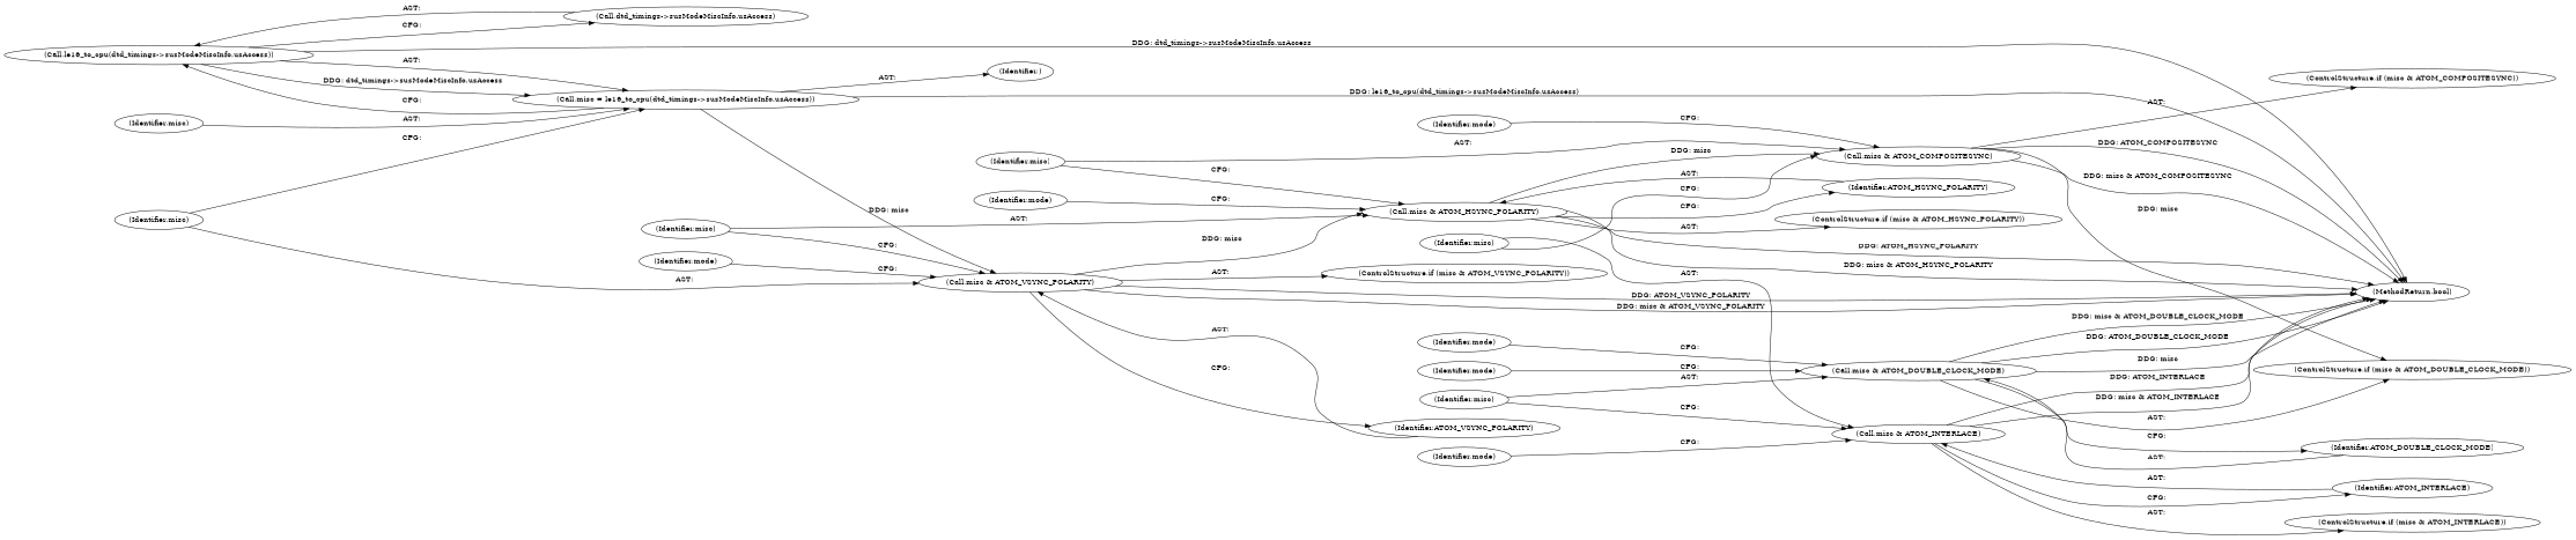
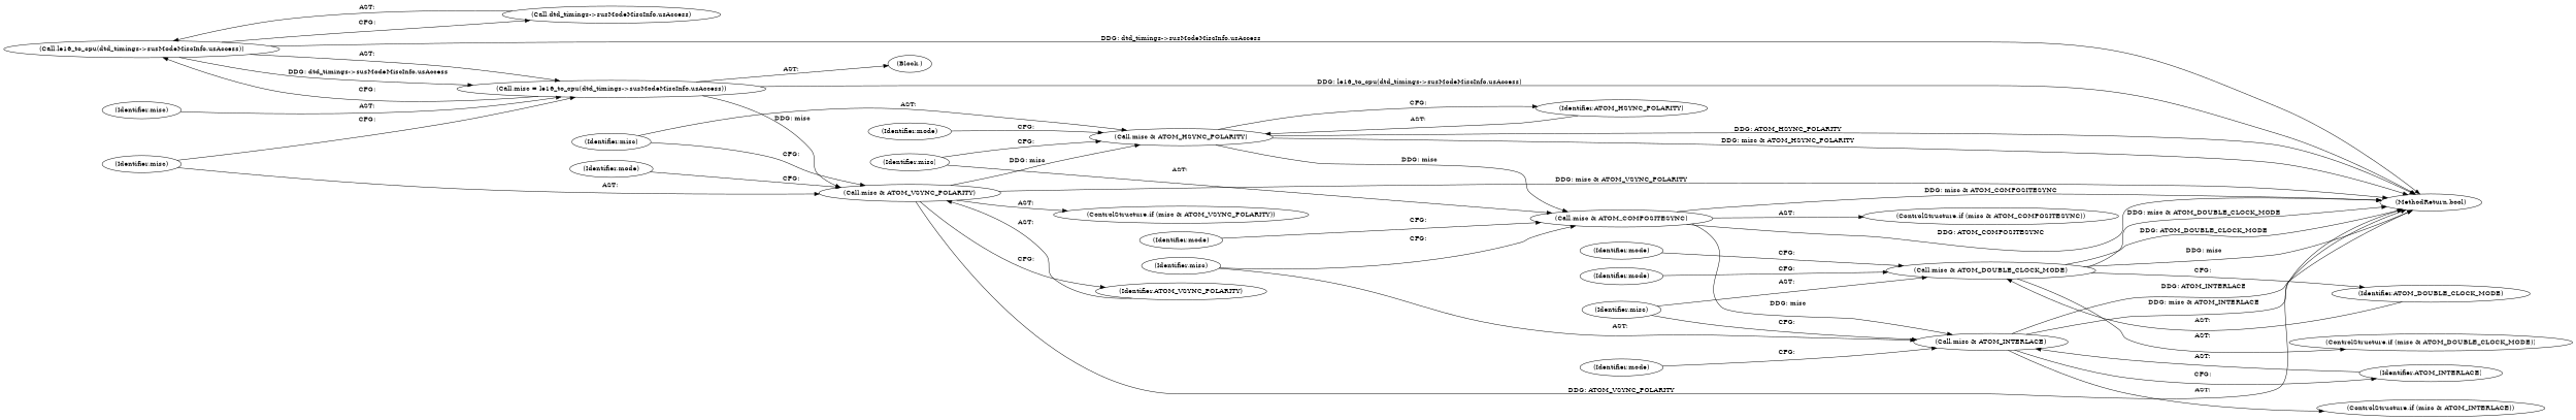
  digraph {
    rankdir=LR
    n1 [label="(Call,le16_to_cpu(dtd_timings->susModeMiscInfo.usAccess))"]
    n2 [label="(Call,misc = le16_to_cpu(dtd_timings->susModeMiscInfo.usAccess))"]
    n3 [label="(MethodReturn,bool)"]
    n4 [label="(Call,dtd_timings->susModeMiscInfo.usAccess)"]
    n5 [label="(Call,misc & ATOM_VSYNC_POLARITY)"]
-   n6 [label="(Identifier,)"]
+   n6 [label="(Block,)"]
    n7 [label="(Call,misc & ATOM_HSYNC_POLARITY)"]
    n8 [label="(ControlStructure,if (misc & ATOM_VSYNC_POLARITY))"]
    n9 [label="(Identifier,ATOM_VSYNC_POLARITY)"]
    n10 [label="(Call,misc & ATOM_COMPOSITESYNC)"]
-   n11 [label="(ControlStructure,if (misc & ATOM_HSYNC_POLARITY))"]
    n12 [label="(Identifier,ATOM_HSYNC_POLARITY)"]
    n13 [label="(Call,misc & ATOM_INTERLACE)"]
    n14 [label="(ControlStructure,if (misc & ATOM_COMPOSITESYNC))"]
    n15 [label="(Identifier,ATOM_INTERLACE)"]
    n16 [label="(ControlStructure,if (misc & ATOM_INTERLACE))"]
    n17 [label="(Call,misc & ATOM_DOUBLE_CLOCK_MODE)"]
    n18 [label="(Identifier,ATOM_DOUBLE_CLOCK_MODE)"]
    n19 [label="(ControlStructure,if (misc & ATOM_DOUBLE_CLOCK_MODE))"]
    n20 [label="(Identifier,mode)"]
    n21 [label="(Identifier,misc)"]
    n22 [label="(Identifier,misc)"]
    n23 [label="(Identifier,mode)"]
    n24 [label="(Identifier,mode)"]
    n25 [label="(Identifier,mode)"]
    n26 [label="(Identifier,mode)"]
    n27 [label="(Identifier,misc)"]
    n28 [label="(Identifier,misc)"]
    n29 [label="(Identifier,misc)"]
    n30 [label="(Identifier,mode)"]
    n31 [label="(Identifier,misc)"]
    n1 -> n2 [label="AST: "]
    n1 -> n2 [label="DDG: dtd_timings->susModeMiscInfo.usAccess"]
    n1 -> n3 [label="DDG: dtd_timings->susModeMiscInfo.usAccess"]
    n1 -> n4 [label="CFG: "]
    n2 -> n1 [label="CFG: "]
    n2 -> n3 [label="DDG: le16_to_cpu(dtd_timings->susModeMiscInfo.usAccess)"]
    n2 -> n5 [label="DDG: misc"]
    n2 -> n6 [label="AST: "]
    n4 -> n1 [label="AST: "]
    n5 -> n3 [label="DDG: ATOM_VSYNC_POLARITY"]
    n5 -> n3 [label="DDG: misc & ATOM_VSYNC_POLARITY"]
    n5 -> n7 [label="DDG: misc"]
    n5 -> n8 [label="AST: "]
    n5 -> n9 [label="CFG: "]
    n7 -> n3 [label="DDG: ATOM_HSYNC_POLARITY"]
    n7 -> n3 [label="DDG: misc & ATOM_HSYNC_POLARITY"]
    n7 -> n10 [label="DDG: misc"]
-   n7 -> n11 [label="AST: "]
    n7 -> n12 [label="CFG: "]
    n9 -> n5 [label="AST: "]
    n10 -> n3 [label="DDG: misc & ATOM_COMPOSITESYNC"]
    n10 -> n3 [label="DDG: ATOM_COMPOSITESYNC"]
-   n10 -> n19 [label="DDG: misc"]
+   n10 -> n13 [label="DDG: misc"]
    n10 -> n14 [label="AST: "]
    n12 -> n7 [label="AST: "]
    n13 -> n3 [label="DDG: misc & ATOM_INTERLACE"]
    n13 -> n3 [label="DDG: ATOM_INTERLACE"]
    n13 -> n15 [label="CFG: "]
    n13 -> n16 [label="AST: "]
    n15 -> n13 [label="AST: "]
    n17 -> n3 [label="DDG: ATOM_DOUBLE_CLOCK_MODE"]
    n17 -> n3 [label="DDG: misc"]
    n17 -> n3 [label="DDG: misc & ATOM_DOUBLE_CLOCK_MODE"]
    n17 -> n18 [label="CFG: "]
    n17 -> n19 [label="AST: "]
    n18 -> n17 [label="AST: "]
    n20 -> n17 [label="CFG: "]
    n21 -> n10 [label="CFG: "]
    n21 -> n13 [label="AST: "]
    n22 -> n2 [label="CFG: "]
    n22 -> n5 [label="AST: "]
    n23 -> n7 [label="CFG: "]
    n24 -> n17 [label="CFG: "]
    n25 -> n13 [label="CFG: "]
    n26 -> n5 [label="CFG: "]
    n27 -> n5 [label="CFG: "]
    n27 -> n7 [label="AST: "]
    n28 -> n7 [label="CFG: "]
    n28 -> n10 [label="AST: "]
    n29 -> n2 [label="AST: "]
    n30 -> n10 [label="CFG: "]
    n31 -> n13 [label="CFG: "]
    n31 -> n17 [label="AST: "]
  }
